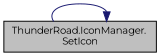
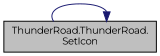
  digraph {
    rankdir=LR
    fontname=Montserrat
-   n1 [color=black fillcolor=grey75 fontcolor=black fontname=Montserrat fontsize=10 height=0.2 label="ThunderRoad.IconManager.\lSetIcon" shape=record style=filled width=0.4]
+   n1 [color=black fillcolor=grey75 fontcolor=black fontname=Montserrat fontsize=10 height=0.2 label="ThunderRoad.ThunderRoad.\lSetIcon" shape=record style=filled width=0.4]
    n1 -> n1 [color=midnightblue fontname=Montserrat fontsize=10 labelfontname=Helvetica labelfontsize=10 style=solid]
  }
